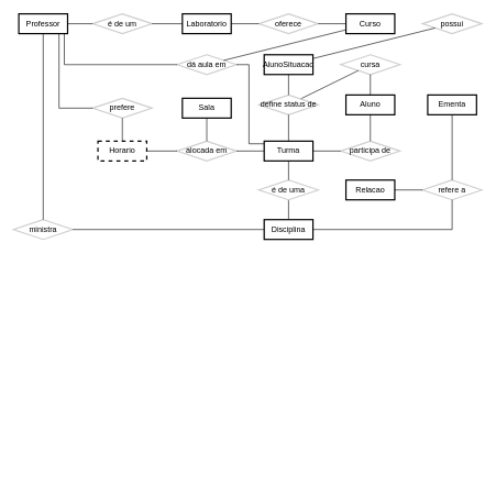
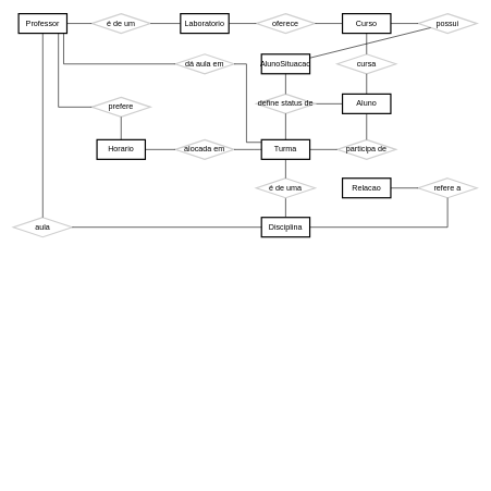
  <mxCell id="0" />
  <mxCell id="1" parent="0" />
  <mxCell id="2" value="Aluno" style="whiteSpace=wrap;strokeWidth=2;" parent="1" vertex="1"><mxGeometry x="524" y="143" width="74" height="30" as="geometry" /></mxCell>
  <mxCell id="3" value="cursa" style="rhombus;strokeWidth=2;whiteSpace=wrap;fillColor=none;strokeColor=#CFCFCF;" parent="1" vertex="1"><mxGeometry x="516" y="82" width="90" height="30" as="geometry" /></mxCell>
  <mxCell id="4" value="Curso" style="whiteSpace=wrap;strokeWidth=2;" parent="1" vertex="1"><mxGeometry x="524" y="20" width="74" height="30" as="geometry" /></mxCell>
  <mxCell id="5" value="possui" style="rhombus;strokeWidth=2;whiteSpace=wrap;fillColor=none;strokeColor=#CFCFCF;" parent="1" vertex="1"><mxGeometry x="640" y="20" width="90" height="30" as="geometry" /></mxCell>
- <mxCell id="6" value="Ementa" style="whiteSpace=wrap;strokeWidth=2;" parent="1" vertex="1"><mxGeometry x="648" y="143" width="74" height="30" as="geometry" /></mxCell>
  <mxCell id="7" value="oferece" style="rhombus;strokeWidth=2;whiteSpace=wrap;fillColor=none;strokeColor=#CFCFCF;" parent="1" vertex="1"><mxGeometry x="392" y="20" width="90" height="30" as="geometry" /></mxCell>
  <mxCell id="8" value="Laboratorio" style="whiteSpace=wrap;strokeWidth=2;" parent="1" vertex="1"><mxGeometry x="276" y="20" width="74" height="30" as="geometry" /></mxCell>
  <mxCell id="9" value="é de um" style="rhombus;strokeWidth=2;whiteSpace=wrap;fillColor=none;strokeColor=#CFCFCF;" parent="1" vertex="1"><mxGeometry x="140" y="20" width="90" height="30" as="geometry" /></mxCell>
  <mxCell id="10" value="" style="rounded=0;orthogonalLoop=1;jettySize=auto;html=1;endArrow=none;endFill=0;" parent="1" source="11" target="51" edge="1"><mxGeometry relative="1" as="geometry" /></mxCell>
  <mxCell id="11" value="Disciplina" style="whiteSpace=wrap;strokeWidth=2;" parent="1" vertex="1"><mxGeometry x="400" y="332" width="74" height="30" as="geometry" /></mxCell>
- <mxCell id="12" value="ministra" style="rhombus;strokeWidth=2;whiteSpace=wrap;fillColor=none;strokeColor=#CFCFCF;" parent="1" vertex="1"><mxGeometry x="20" y="332" width="90" height="30" as="geometry" /></mxCell>
+ <mxCell id="12" value="aula" style="rhombus;strokeWidth=2;whiteSpace=wrap;fillColor=none;strokeColor=#CFCFCF;" parent="1" vertex="1"><mxGeometry x="20" y="332" width="90" height="30" as="geometry" /></mxCell>
  <mxCell id="13" value="refere a" style="rhombus;strokeWidth=2;whiteSpace=wrap;fillColor=none;strokeColor=#CFCFCF;" parent="1" vertex="1"><mxGeometry x="640" y="272" width="90" height="30" as="geometry" /></mxCell>
  <mxCell id="14" value="participa de" style="rhombus;strokeWidth=2;whiteSpace=wrap;fillColor=none;strokeColor=#CFCFCF;" parent="1" vertex="1"><mxGeometry x="516" y="213" width="90" height="30" as="geometry" /></mxCell>
  <mxCell id="15" value="dá aula em" style="rhombus;strokeWidth=2;whiteSpace=wrap;fillColor=none;strokeColor=#CFCFCF;" parent="1" vertex="1"><mxGeometry x="268" y="82" width="90" height="30" as="geometry" /></mxCell>
  <mxCell id="16" value="" style="startArrow=none;endArrow=none;rounded=0;startFill=0;endFill=0;elbow=vertical;jumpStyle=none;shadow=0;" parent="1" source="2" target="3" edge="1"><mxGeometry relative="1" as="geometry" /></mxCell>
- <mxCell id="18" value="" style="startArrow=none;endArrow=none;rounded=0;startFill=0;endFill=0;elbow=vertical;jumpStyle=none;shadow=0;" parent="1" source="4" target="15" edge="1"><mxGeometry relative="1" as="geometry" /></mxCell>
+ <mxCell id="17" value="" style="startArrow=none;endArrow=none;rounded=0;startFill=0;endFill=0;elbow=vertical;jumpStyle=none;shadow=0;" parent="1" source="3" target="4" edge="1"><mxGeometry x="-0.009" relative="1" as="geometry"><mxPoint as="offset" /></mxGeometry></mxCell>
+ <mxCell id="18" value="" style="startArrow=none;endArrow=none;rounded=0;startFill=0;endFill=0;elbow=vertical;jumpStyle=none;shadow=0;" parent="1" source="4" target="5" edge="1"><mxGeometry relative="1" as="geometry" /></mxCell>
  <mxCell id="19" value="" style="startArrow=none;endArrow=none;rounded=0;startFill=0;endFill=0;elbow=vertical;jumpStyle=none;shadow=0;" parent="1" source="5" target="33" edge="1"><mxGeometry relative="1" as="geometry" /></mxCell>
  <mxCell id="20" value="" style="startArrow=none;endArrow=none;rounded=0;startFill=0;endFill=0;elbow=vertical;jumpStyle=none;shadow=0;" parent="1" source="4" target="7" edge="1"><mxGeometry relative="1" as="geometry" /></mxCell>
  <mxCell id="21" value="" style="startArrow=none;endArrow=none;rounded=0;startFill=0;endFill=0;elbow=vertical;jumpStyle=none;shadow=0;" parent="1" source="7" target="8" edge="1"><mxGeometry relative="1" as="geometry" /></mxCell>
  <mxCell id="22" value="" style="startArrow=none;endArrow=none;rounded=0;startFill=0;endFill=0;elbow=vertical;jumpStyle=none;shadow=0;" parent="1" source="45" target="9" edge="1"><mxGeometry relative="1" as="geometry" /></mxCell>
  <mxCell id="23" value="" style="startArrow=none;endArrow=none;rounded=0;startFill=0;endFill=0;elbow=vertical;jumpStyle=none;shadow=0;" parent="1" source="9" target="8" edge="1"><mxGeometry relative="1" as="geometry" /></mxCell>
  <mxCell id="24" value="" style="startArrow=none;endArrow=none;rounded=0;strokeColor=default;jumpStyle=none;startFill=0;endFill=0;elbow=vertical;shadow=0;" parent="1" source="11" target="12" edge="1"><mxGeometry relative="1" as="geometry" /></mxCell>
  <mxCell id="25" value="" style="startArrow=none;endArrow=none;rounded=0;startFill=0;endFill=0;elbow=vertical;jumpStyle=none;shadow=0;" parent="1" source="12" target="45" edge="1"><mxGeometry relative="1" as="geometry" /></mxCell>
  <mxCell id="26" value="(0:N)" style="startArrow=none;endArrow=none;exitX=0.498;exitY=0.999;entryX=0.999;entryY=0.114;rounded=0;startFill=0;endFill=0;elbow=vertical;jumpStyle=none;shadow=0;" parent="1" edge="1"><mxGeometry relative="1" as="geometry"><mxPoint x="724.333" y="729" as="sourcePoint" /></mxGeometry></mxCell>
  <mxCell id="27" value="" style="startArrow=none;endArrow=none;rounded=0;startFill=0;endFill=0;elbow=vertical;jumpStyle=none;shadow=0;edgeStyle=orthogonalEdgeStyle;" parent="1" source="11" target="13" edge="1"><mxGeometry relative="1" as="geometry" /></mxCell>
- <mxCell id="28" value="" style="startArrow=none;endArrow=none;rounded=0;startFill=0;endFill=0;elbow=vertical;jumpStyle=none;shadow=0;" parent="1" source="13" target="6" edge="1"><mxGeometry relative="1" as="geometry" /></mxCell>
  <mxCell id="29" value="" style="startArrow=none;endArrow=none;rounded=0;startFill=0;endFill=0;elbow=vertical;jumpStyle=none;shadow=0;" parent="1" source="38" target="14" edge="1"><mxGeometry relative="1" as="geometry" /></mxCell>
  <mxCell id="30" value="" style="startArrow=none;endArrow=none;rounded=0;startFill=0;endFill=0;elbow=vertical;jumpStyle=none;shadow=0;" parent="1" source="14" target="2" edge="1"><mxGeometry relative="1" as="geometry" /></mxCell>
  <mxCell id="31" value="" style="startArrow=none;endArrow=none;rounded=0;startFill=0;endFill=0;elbow=vertical;jumpStyle=none;shadow=0;edgeStyle=orthogonalEdgeStyle;" parent="1" source="38" target="15" edge="1"><mxGeometry relative="1" as="geometry"><Array as="points"><mxPoint x="377" y="217" /><mxPoint x="377" y="97" /></Array></mxGeometry></mxCell>
  <mxCell id="32" value="" style="startArrow=none;endArrow=none;rounded=0;startFill=0;endFill=0;elbow=vertical;jumpStyle=none;shadow=0;edgeStyle=orthogonalEdgeStyle;" parent="1" source="15" target="45" edge="1"><mxGeometry relative="1" as="geometry"><Array as="points"><mxPoint x="97" y="97" /></Array></mxGeometry></mxCell>
  <mxCell id="33" value="AlunoSituacao" style="whiteSpace=wrap;strokeWidth=2;" parent="1" vertex="1"><mxGeometry x="400" y="82" width="74" height="30" as="geometry" /></mxCell>
- <mxCell id="34" value="" style="rounded=0;orthogonalLoop=1;jettySize=auto;html=1;endArrow=none;endFill=0;" parent="1" source="35" target="3" edge="1"><mxGeometry x="-0.521" y="-22" relative="1" as="geometry"><mxPoint as="offset" /></mxGeometry></mxCell>
+ <mxCell id="34" value="" style="rounded=0;orthogonalLoop=1;jettySize=auto;html=1;endArrow=none;endFill=0;" parent="1" source="35" target="2" edge="1"><mxGeometry x="-0.521" y="-22" relative="1" as="geometry"><mxPoint as="offset" /></mxGeometry></mxCell>
  <mxCell id="35" value="define status de" style="rhombus;strokeWidth=2;whiteSpace=wrap;fillColor=none;strokeColor=#CFCFCF;" parent="1" vertex="1"><mxGeometry x="392" y="143" width="90" height="30" as="geometry" /></mxCell>
  <mxCell id="36" value="" style="startArrow=none;endArrow=none;rounded=0;startFill=0;endFill=0;elbow=vertical;jumpStyle=none;shadow=0;" parent="1" source="33" target="35" edge="1"><mxGeometry relative="1" as="geometry" /></mxCell>
  <mxCell id="37" value="" style="startArrow=none;endArrow=none;rounded=0;startFill=0;endFill=0;elbow=vertical;jumpStyle=none;shadow=0;" parent="1" source="35" target="38" edge="1"><mxGeometry relative="1" as="geometry" /></mxCell>
  <mxCell id="38" value="Turma" style="whiteSpace=wrap;strokeWidth=2;" parent="1" vertex="1"><mxGeometry x="400" y="213" width="74" height="30" as="geometry" /></mxCell>
  <mxCell id="39" value="alocada em" style="rhombus;strokeWidth=2;whiteSpace=wrap;fillColor=none;strokeColor=#CFCFCF;" parent="1" vertex="1"><mxGeometry x="268" y="213" width="90" height="30" as="geometry" /></mxCell>
- <mxCell id="40" value="Horario" style="whiteSpace=wrap;strokeWidth=2;dashed=1;" parent="1" vertex="1"><mxGeometry x="148" y="213" width="74" height="30" as="geometry" /></mxCell>
- <mxCell id="41" value="Sala" style="whiteSpace=wrap;strokeWidth=2;" parent="1" vertex="1"><mxGeometry x="276" y="148" width="74" height="30" as="geometry" /></mxCell>
+ <mxCell id="40" value="Horario" style="whiteSpace=wrap;strokeWidth=2;" parent="1" vertex="1"><mxGeometry x="148" y="213" width="74" height="30" as="geometry" /></mxCell>
  <mxCell id="42" value="" style="curved=1;startArrow=none;endArrow=none;rounded=0;endFill=0;" parent="1" source="38" target="39" edge="1"><mxGeometry relative="1" as="geometry"><Array as="points" /></mxGeometry></mxCell>
  <mxCell id="43" value="" style="startArrow=none;endArrow=none;rounded=0;startFill=0;endFill=0;elbow=vertical;jumpStyle=none;shadow=0;" parent="1" source="39" target="40" edge="1"><mxGeometry x="0.001" relative="1" as="geometry"><mxPoint x="2299.5" y="1127" as="targetPoint" /><mxPoint as="offset" /></mxGeometry></mxCell>
- <mxCell id="44" value="" style="startArrow=none;endArrow=none;rounded=0;startFill=0;endFill=0;elbow=vertical;jumpStyle=none;shadow=0;" parent="1" source="39" target="41" edge="1"><mxGeometry relative="1" as="geometry" /></mxCell>
  <mxCell id="45" value="Professor" style="whiteSpace=wrap;strokeWidth=2;" parent="1" vertex="1"><mxGeometry x="28" y="20" width="74" height="30" as="geometry" /></mxCell>
  <mxCell id="46" value="prefere" style="rhombus;strokeWidth=2;whiteSpace=wrap;fillColor=none;strokeColor=#CFCFCF;" parent="1" vertex="1"><mxGeometry x="140" y="148" width="90" height="30" as="geometry" /></mxCell>
  <mxCell id="47" value="" style="startArrow=none;endArrow=none;rounded=0;startFill=0;endFill=0;elbow=vertical;jumpStyle=none;shadow=0;edgeStyle=orthogonalEdgeStyle;" parent="1" source="45" target="46" edge="1"><mxGeometry relative="1" as="geometry"><Array as="points"><mxPoint x="89" y="163" /></Array></mxGeometry></mxCell>
  <mxCell id="48" value="" style="startArrow=none;endArrow=none;rounded=0;startFill=0;endFill=0;elbow=vertical;jumpStyle=none;shadow=0;" parent="1" source="46" target="40" edge="1"><mxGeometry relative="1" as="geometry" /></mxCell>
  <mxCell id="49" value="Relacao" style="whiteSpace=wrap;strokeWidth=2;" parent="1" vertex="1"><mxGeometry x="524" y="272" width="74" height="30" as="geometry" /></mxCell>
  <mxCell id="50" value="" style="startArrow=none;endArrow=none;rounded=0;startFill=0;endFill=0;elbow=vertical;jumpStyle=none;shadow=0;" parent="1" source="49" target="13" edge="1"><mxGeometry relative="1" as="geometry"><mxPoint x="599" y="289" as="sourcePoint" /><mxPoint x="678" y="247" as="targetPoint" /></mxGeometry></mxCell>
  <mxCell id="51" value="é de uma" style="rhombus;strokeWidth=2;whiteSpace=wrap;fillColor=none;strokeColor=#CFCFCF;" parent="1" vertex="1"><mxGeometry x="392" y="272" width="90" height="30" as="geometry" /></mxCell>
  <mxCell id="52" value="" style="rounded=0;orthogonalLoop=1;jettySize=auto;html=1;endArrow=none;endFill=0;" parent="1" source="38" target="51" edge="1"><mxGeometry relative="1" as="geometry"><mxPoint x="524" y="358" as="sourcePoint" /><mxPoint x="456" y="322" as="targetPoint" /></mxGeometry></mxCell>
